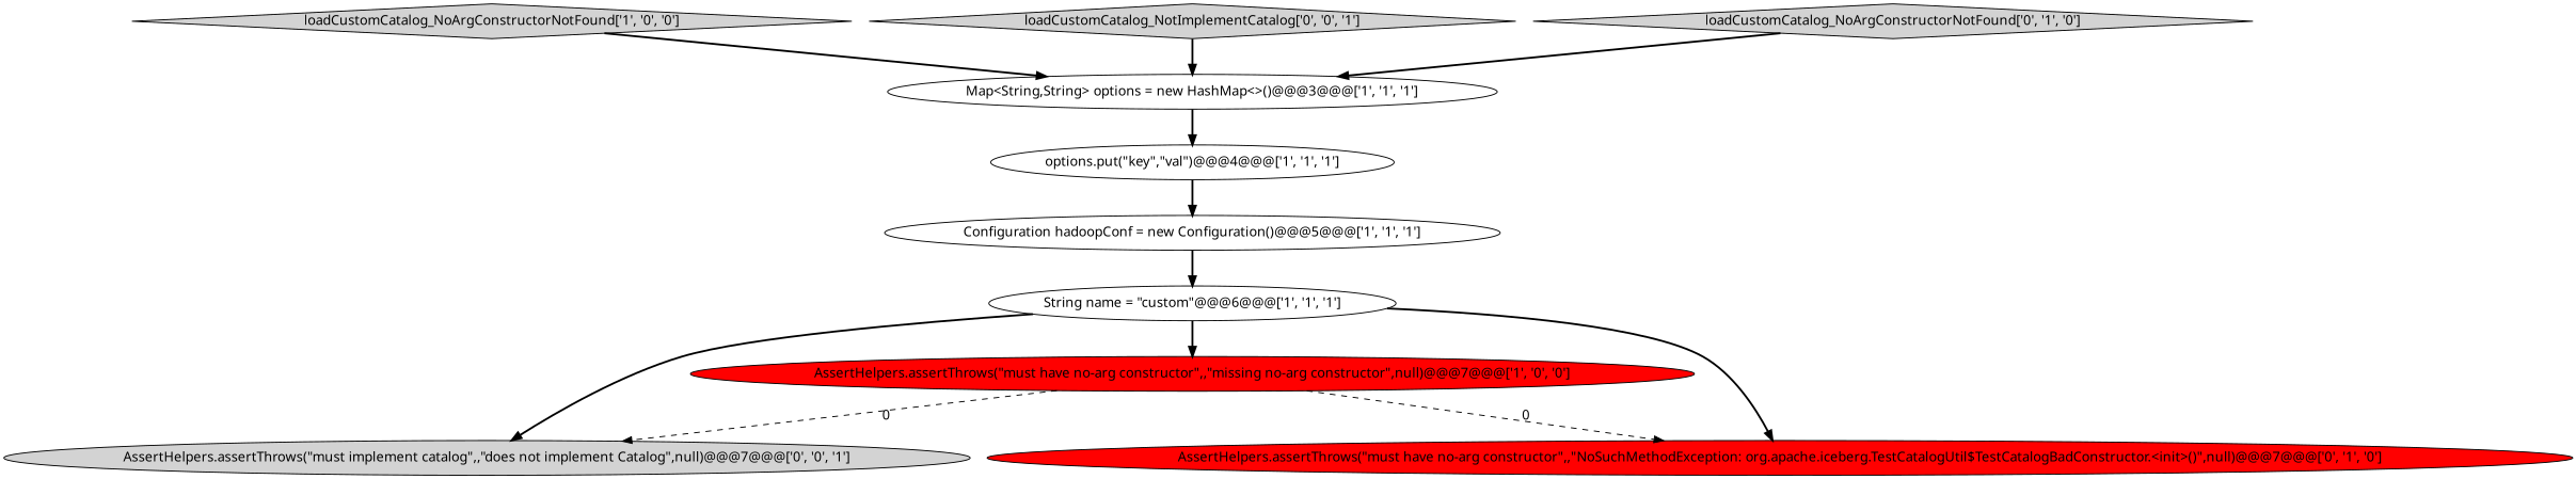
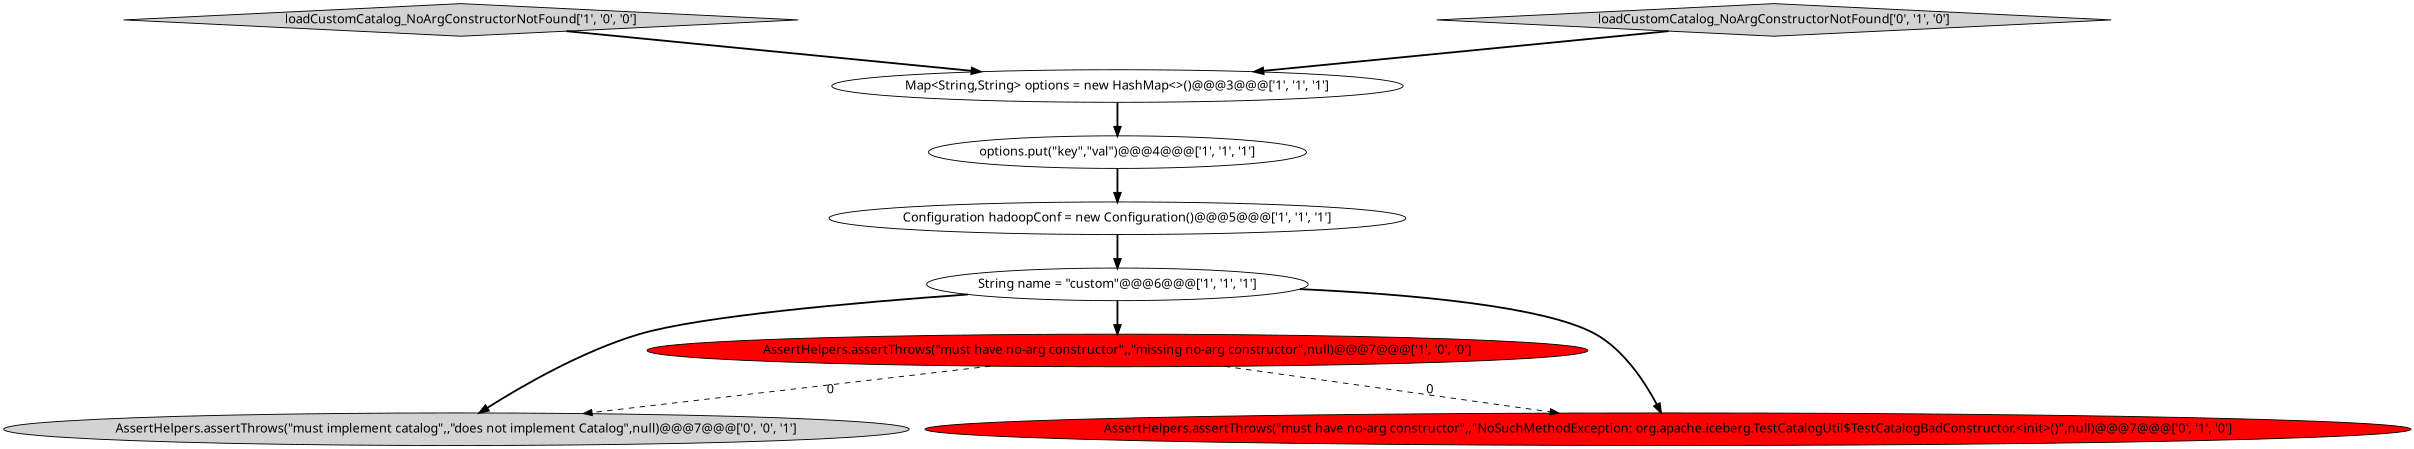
  digraph {
    fontname="Noto Sans"
    node [fillcolor=white shape=ellipse style=filled fontname="Noto Sans"]
    edge [style=bold fontname="Noto Sans"]
    n1 [label="options.put(\"key\",\"val\")@@@4@@@['1', '1', '1']"]
    n2 [label="Configuration hadoopConf = new Configuration()@@@5@@@['1', '1', '1']"]
    n3 [fillcolor=lightgray label="loadCustomCatalog_NoArgConstructorNotFound['1', '0', '0']" shape=diamond]
    n4 [label="Map<String,String> options = new HashMap<>()@@@3@@@['1', '1', '1']"]
    n5 [fillcolor=lightgray label="AssertHelpers.assertThrows(\"must implement catalog\",,\"does not implement Catalog\",null)@@@7@@@['0', '0', '1']"]
    n6 [label="String name = \"custom\"@@@6@@@['1', '1', '1']"]
    n7 [fillcolor=red label="AssertHelpers.assertThrows(\"must have no-arg constructor\",,\"missing no-arg constructor\",null)@@@7@@@['1', '0', '0']"]
    n8 [fillcolor=red label="AssertHelpers.assertThrows(\"must have no-arg constructor\",,\"NoSuchMethodException: org.apache.iceberg.TestCatalogUtil$TestCatalogBadConstructor.<init>()\",null)@@@7@@@['0', '1', '0']"]
-   n9 [fillcolor=lightgray label="loadCustomCatalog_NotImplementCatalog['0', '0', '1']" shape=diamond]
    n10 [fillcolor=lightgray label="loadCustomCatalog_NoArgConstructorNotFound['0', '1', '0']" shape=diamond]
    n1 -> n2
    n2 -> n6
    n3 -> n4
    n4 -> n1
    n6 -> n5
    n6 -> n7
    n6 -> n8
    n7 -> n5 [label=0 style=dashed]
    n7 -> n8 [label=0 style=dashed]
-   n9 -> n4
    n10 -> n4
  }
